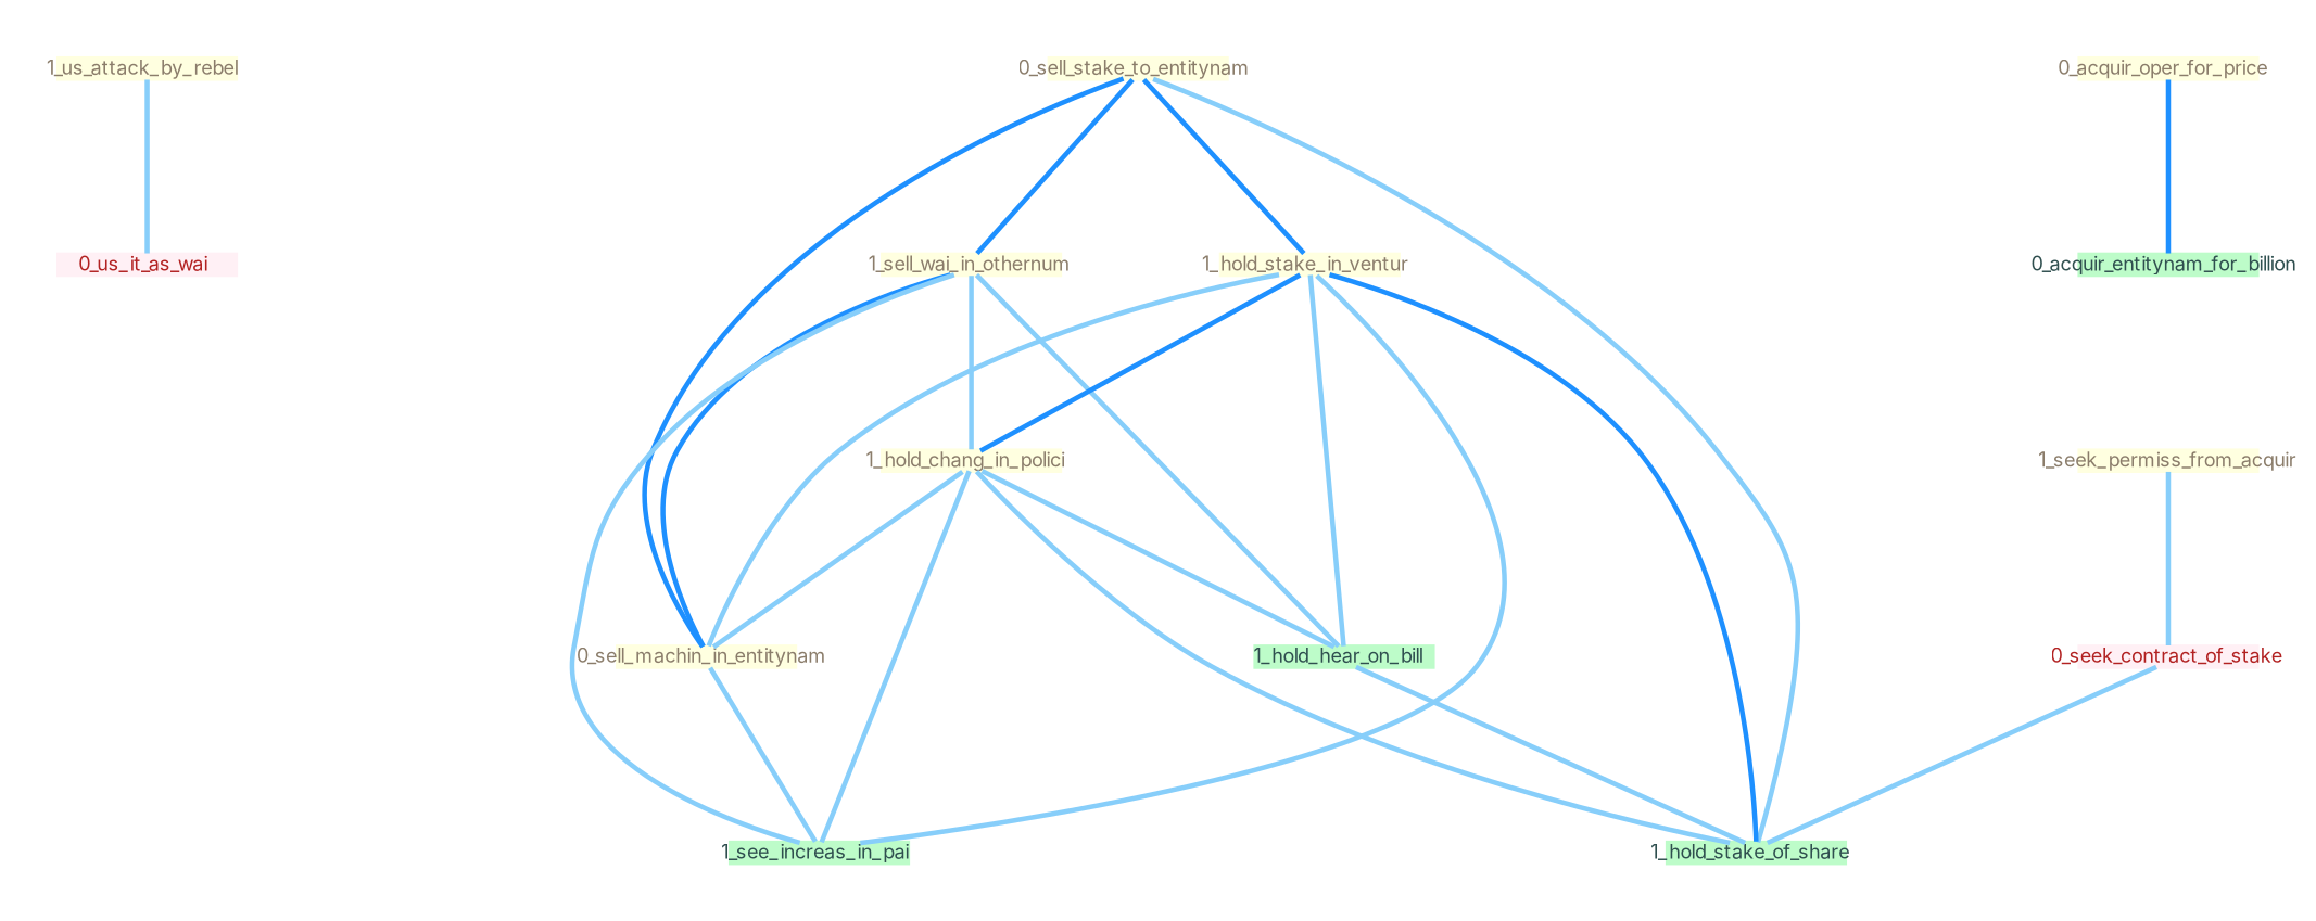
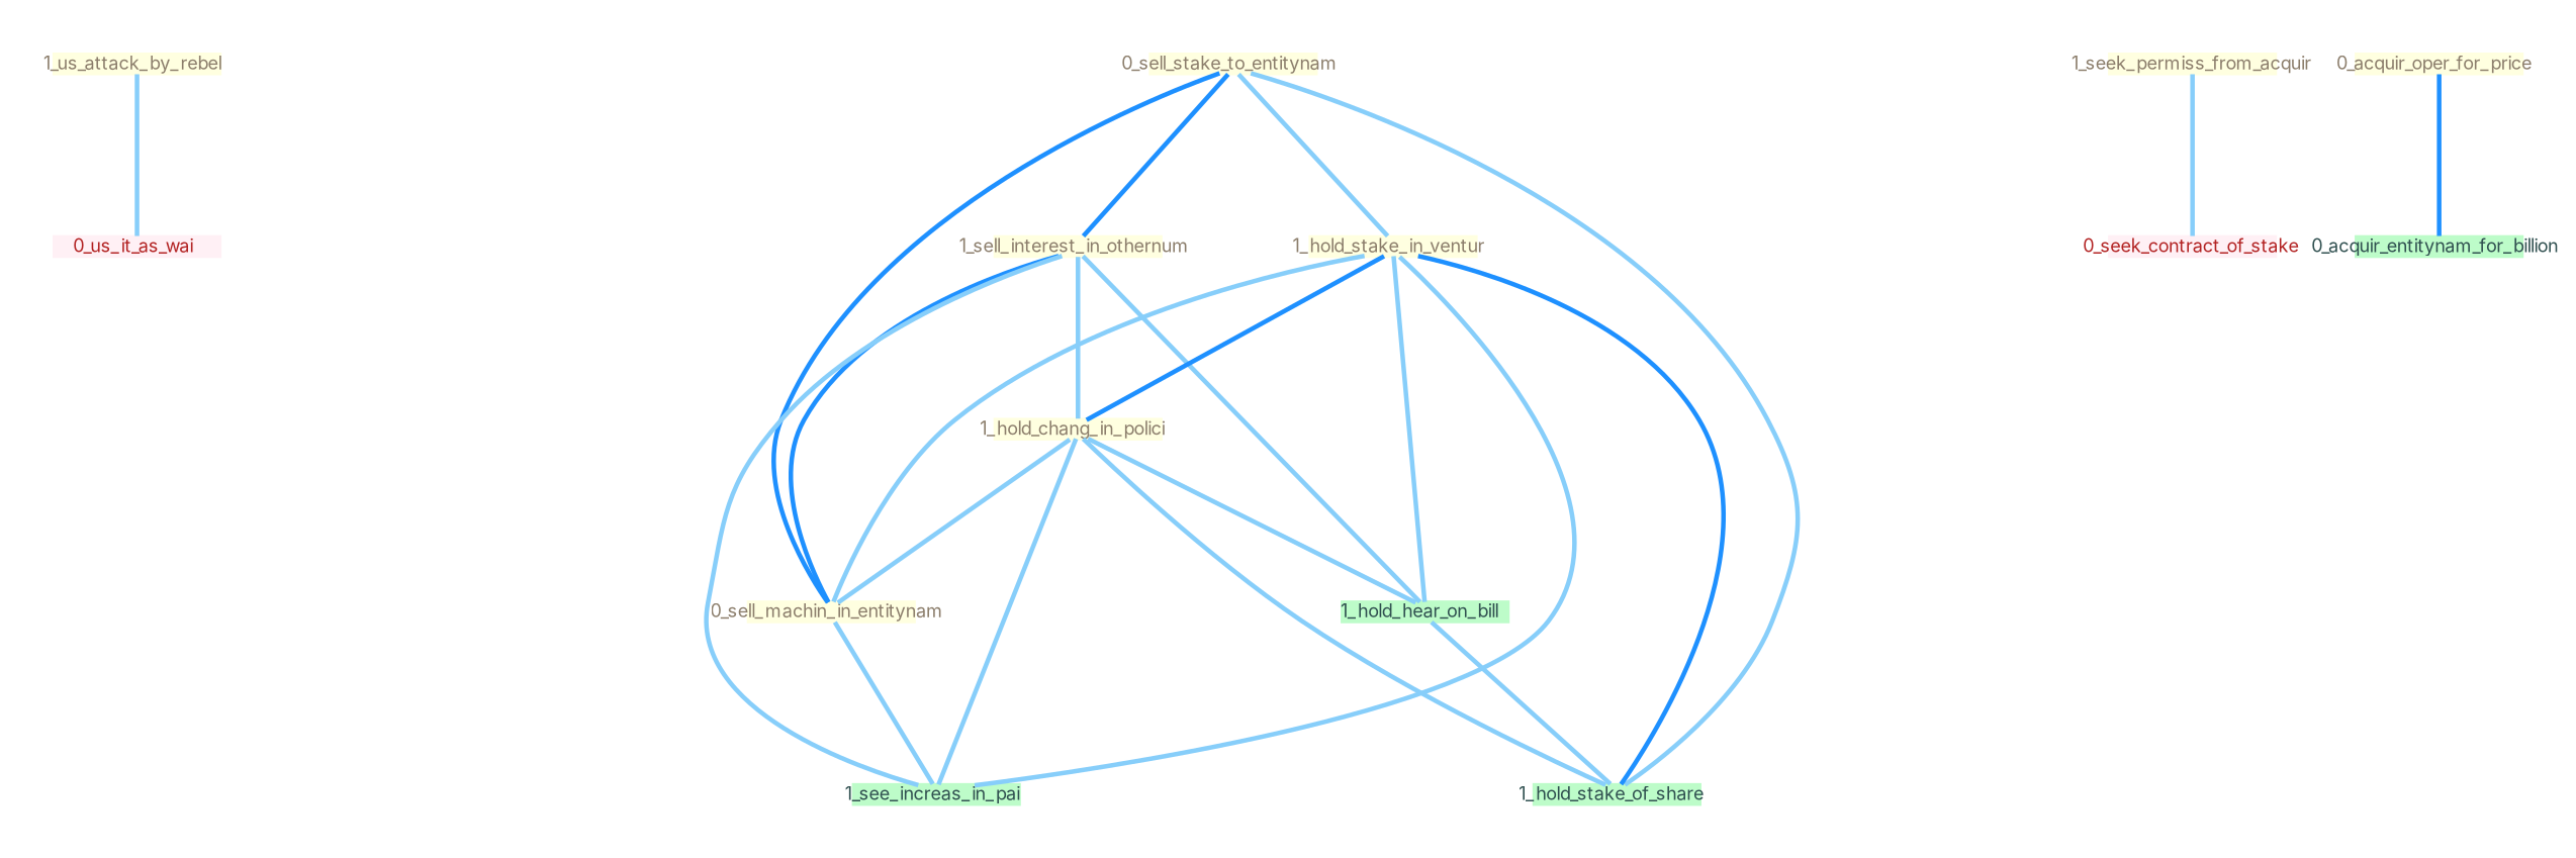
  graph {
    fontname=Inter
    node [color="#ffffe0" fixedsize=true fontcolor="#8b7d6b" fontname=Inter fontsize=4 shape=polygon style=filled]
    edge [color="#87cefa" fontname=Inter w=1]
    "1_us_attack_by_rebel " [height=.06 width=.5]
    "0_sell_stake_to_entitynam " [height=.06 width=.5]
-   "1_sell_interest_in_othernum " [height=.06 width=.5 label="1_sell_wai_in_othernum"]
+   "1_sell_interest_in_othernum " [height=.06 width=.5]
    "1_hold_stake_in_ventur " [height=.06 width=.5]
    n5 [height=.06 label="1_seek_permiss_from_acquir" width=.5]
    "1_hold_chang_in_polici " [height=.06 width=.5]
    "0_acquir_oper_for_price " [height=.06 width=.5]
    "0_sell_machin_in_entitynam " [height=.06 width=.5]
    n9 [color="#fff0f5" fontcolor="#b22222" height=.06 label="0_seek_contract_of_stake" width=.5]
    "0_us_it_as_wai " [color="#fff0f5" fontcolor="#b22222" height=.06 width=.5]
    "1_hold_stake_of_share " [color="#BDFCC9" fontcolor="#2f4f4f" height=.06 width=.5]
    "1_see_increas_in_pai " [color="#BDFCC9" fontcolor="#2f4f4f" height=.06 width=.5]
    "1_hold_hear_on_bill " [color="#BDFCC9" fontcolor="#2f4f4f" height=.06 width=.5]
    "0_acquir_entitynam_for_billion " [color="#BDFCC9" fontcolor="#2f4f4f" height=.06 width=.5]
    subgraph sub_1 {
      "1_us_attack_by_rebel "
      "0_sell_stake_to_entitynam "
      "1_sell_interest_in_othernum "
      "1_hold_stake_in_ventur "
      n5
      "1_hold_chang_in_polici "
      "0_acquir_oper_for_price "
      "0_sell_machin_in_entitynam "
    }
    subgraph sub_2 {
      n9
      "0_us_it_as_wai "
    }
    "1_us_attack_by_rebel " -- "0_us_it_as_wai "
    "0_sell_stake_to_entitynam " -- "1_sell_interest_in_othernum " [color="#1e90ff"]
-   "0_sell_stake_to_entitynam " -- "1_hold_stake_in_ventur " [color="#1e90ff"]
+   "0_sell_stake_to_entitynam " -- "1_hold_stake_in_ventur "
    "0_sell_stake_to_entitynam " -- "0_sell_machin_in_entitynam " [color="#1e90ff" w=2]
    "0_sell_stake_to_entitynam " -- "1_hold_stake_of_share "
    "1_sell_interest_in_othernum " -- "1_hold_chang_in_polici "
    "1_sell_interest_in_othernum " -- "0_sell_machin_in_entitynam " [color="#1e90ff" w=2]
    "1_sell_interest_in_othernum " -- "1_see_increas_in_pai "
    "1_sell_interest_in_othernum " -- "1_hold_hear_on_bill "
    "1_hold_stake_in_ventur " -- "1_hold_chang_in_polici " [color="#1e90ff" w=2]
    "1_hold_stake_in_ventur " -- "0_sell_machin_in_entitynam "
    "1_hold_stake_in_ventur " -- "1_hold_stake_of_share " [color="#1e90ff" w=2]
    "1_hold_stake_in_ventur " -- "1_see_increas_in_pai "
    "1_hold_stake_in_ventur " -- "1_hold_hear_on_bill "
    n5 -- n9
    "1_hold_chang_in_polici " -- "0_sell_machin_in_entitynam "
    "1_hold_chang_in_polici " -- "1_hold_stake_of_share "
    "1_hold_chang_in_polici " -- "1_see_increas_in_pai "
    "1_hold_chang_in_polici " -- "1_hold_hear_on_bill "
    "0_acquir_oper_for_price " -- "0_acquir_entitynam_for_billion " [color="#1e90ff" w=2]
    "0_sell_machin_in_entitynam " -- "1_see_increas_in_pai "
-   n9 -- "1_hold_stake_of_share "
    "1_hold_hear_on_bill " -- "1_hold_stake_of_share "
  }
